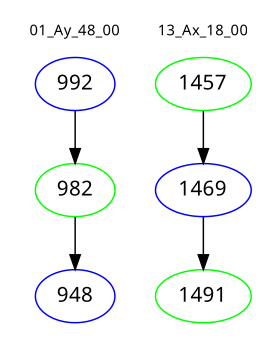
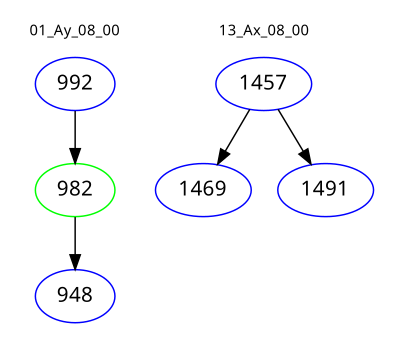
  digraph {
    fontname="Noto Sans"
    node [color=green fontname="Noto Sans"]
    edge [color=black fontname="Noto Sans"]
    n1 [label=982]
    n2 [color=blue label=948]
    n3 [color=blue label=992]
-   n4 [label=1457]
+   n4 [color=blue label=1457]
    n5 [color=blue label=1469]
-   n6 [label=1491]
+   n6 [color=blue label=1491]
    subgraph cluster_1 {
      color=white
      fontsize=10
-     label="01_Ay_48_00"
+     label="01_Ay_08_00"
      n1
      n2
      n3
    }
    subgraph cluster_2 {
      color=white
      fontsize=10
-     label="13_Ax_18_00"
+     label="13_Ax_08_00"
      n4
      n5
      n6
    }
    n1 -> n2
    n3 -> n1
    n4 -> n5
-   n5 -> n6
+   n4 -> n6
  }
